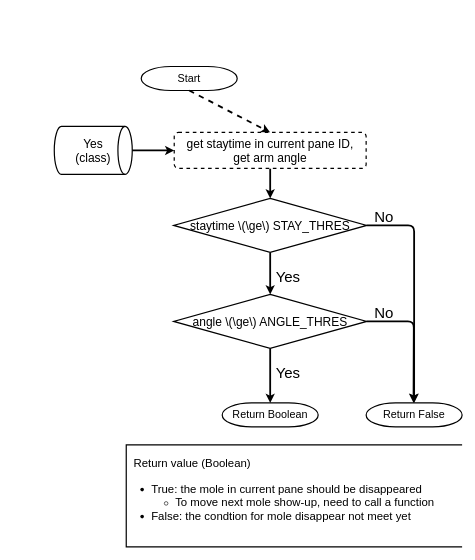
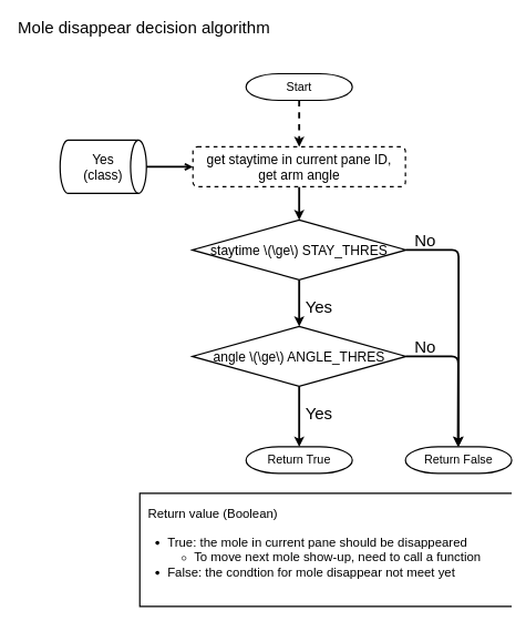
  <mxCell id="0" />
  <mxCell id="1" parent="0" />
- <mxCell id="2" value="Start" style="strokeWidth=2;html=1;shape=mxgraph.flowchart.terminator;whiteSpace=wrap;fontSize=18;" parent="1" vertex="1"><mxGeometry x="235" y="110" width="160" height="40" as="geometry" /></mxCell>
+ <mxCell id="2" value="Start" style="strokeWidth=2;html=1;shape=mxgraph.flowchart.terminator;whiteSpace=wrap;fontSize=18;" parent="1" vertex="1"><mxGeometry x="370" y="110" width="160" height="40" as="geometry" /></mxCell>
  <mxCell id="3" value="" style="endArrow=classic;html=1;fontSize=18;exitX=0.5;exitY=1;exitDx=0;exitDy=0;exitPerimeter=0;entryX=0.5;entryY=0;entryDx=0;entryDy=0;strokeWidth=3;dashed=1;" parent="1" source="2" target="6" edge="1"><mxGeometry width="50" height="50" relative="1" as="geometry"><mxPoint x="450" y="390" as="sourcePoint" /><mxPoint x="450" y="180" as="targetPoint" /></mxGeometry></mxCell>
+ <mxCell id="4" value="Mole disappear decision algorithm&amp;nbsp;" style="text;html=1;strokeColor=none;fillColor=none;align=center;verticalAlign=middle;whiteSpace=wrap;rounded=0;fontSize=25;" parent="1" vertex="1"><mxGeometry x="20" y="20" width="400" height="40" as="geometry" /></mxCell>
  <mxCell id="5" style="edgeStyle=none;html=1;exitX=0.5;exitY=1;exitDx=0;exitDy=0;entryX=0.5;entryY=0;entryDx=0;entryDy=0;entryPerimeter=0;fontSize=20;strokeWidth=3;" parent="1" source="6" target="11" edge="1"><mxGeometry relative="1" as="geometry" /></mxCell>
  <mxCell id="6" value="get staytime in current pane ID,&lt;br&gt;get arm angle" style="rounded=1;whiteSpace=wrap;html=1;absoluteArcSize=1;arcSize=14;strokeWidth=2;fontSize=20;align=center;dashed=1;" parent="1" vertex="1"><mxGeometry x="290" y="220" width="320" height="60" as="geometry" /></mxCell>
  <mxCell id="7" value="Yes&lt;br&gt;(class)" style="strokeWidth=2;html=1;shape=mxgraph.flowchart.direct_data;whiteSpace=wrap;fontSize=20;align=center;" parent="1" vertex="1"><mxGeometry x="90" y="210" width="130" height="80" as="geometry" /></mxCell>
- <mxCell id="8" value="" style="endArrow=classic;html=1;fontSize=20;exitX=1;exitY=0.5;exitDx=0;exitDy=0;exitPerimeter=0;entryX=0;entryY=0.5;entryDx=0;entryDy=0;strokeWidth=3;" parent="1" source="7" target="6" edge="1"><mxGeometry width="50" height="50" relative="1" as="geometry"><mxPoint x="450" y="400" as="sourcePoint" /><mxPoint x="500" y="350" as="targetPoint" /></mxGeometry></mxCell>
+ <mxCell id="8" value="" style="endArrow=open;html=1;fontSize=20;exitX=1;exitY=0.5;exitDx=0;exitDy=0;exitPerimeter=0;entryX=0;entryY=0.5;entryDx=0;entryDy=0;strokeWidth=3;" parent="1" source="7" target="6" edge="1"><mxGeometry width="50" height="50" relative="1" as="geometry"><mxPoint x="450" y="400" as="sourcePoint" /><mxPoint x="500" y="350" as="targetPoint" /></mxGeometry></mxCell>
  <mxCell id="9" style="edgeStyle=none;html=1;exitX=0.5;exitY=1;exitDx=0;exitDy=0;exitPerimeter=0;fontSize=20;entryX=0.5;entryY=0;entryDx=0;entryDy=0;entryPerimeter=0;strokeWidth=3;" parent="1" source="11" target="14" edge="1"><mxGeometry relative="1" as="geometry"><mxPoint x="450" y="500" as="targetPoint" /></mxGeometry></mxCell>
  <mxCell id="10" style="edgeStyle=orthogonalEdgeStyle;html=1;exitX=1;exitY=0.5;exitDx=0;exitDy=0;exitPerimeter=0;entryX=0.5;entryY=0;entryDx=0;entryDy=0;entryPerimeter=0;strokeWidth=3;" edge="1" parent="1" source="11" target="21"><mxGeometry relative="1" as="geometry" /></mxCell>
  <mxCell id="11" value="staytime \(\ge\) STAY_THRES" style="strokeWidth=2;html=1;shape=mxgraph.flowchart.decision;whiteSpace=wrap;fontSize=20;align=center;" parent="1" vertex="1"><mxGeometry x="289" y="330" width="322" height="90" as="geometry" /></mxCell>
  <mxCell id="12" style="edgeStyle=orthogonalEdgeStyle;html=1;exitX=0.5;exitY=1;exitDx=0;exitDy=0;exitPerimeter=0;fontSize=25;entryX=0.5;entryY=0;entryDx=0;entryDy=0;entryPerimeter=0;strokeWidth=3;" parent="1" source="14" target="15" edge="1"><mxGeometry relative="1" as="geometry"><mxPoint x="450" y="631" as="targetPoint" /></mxGeometry></mxCell>
  <mxCell id="13" style="edgeStyle=orthogonalEdgeStyle;html=1;exitX=1;exitY=0.5;exitDx=0;exitDy=0;exitPerimeter=0;strokeWidth=3;" edge="1" parent="1" source="14"><mxGeometry relative="1" as="geometry"><mxPoint x="689" y="671" as="targetPoint" /></mxGeometry></mxCell>
  <mxCell id="14" value="angle \(\ge\) ANGLE_THRES" style="strokeWidth=2;html=1;shape=mxgraph.flowchart.decision;whiteSpace=wrap;fontSize=20;align=center;" parent="1" vertex="1"><mxGeometry x="289" y="490" width="322" height="90" as="geometry" /></mxCell>
- <mxCell id="15" value="Return Boolean" style="strokeWidth=2;html=1;shape=mxgraph.flowchart.terminator;whiteSpace=wrap;fontSize=18;" parent="1" vertex="1"><mxGeometry x="370" y="671" width="160" height="40" as="geometry" /></mxCell>
+ <mxCell id="15" value="Return True" style="strokeWidth=2;html=1;shape=mxgraph.flowchart.terminator;whiteSpace=wrap;fontSize=18;" parent="1" vertex="1"><mxGeometry x="370" y="671" width="160" height="40" as="geometry" /></mxCell>
  <mxCell id="16" value="No" style="text;html=1;strokeColor=none;fillColor=none;align=center;verticalAlign=middle;whiteSpace=wrap;rounded=0;fontSize=25;" parent="1" vertex="1"><mxGeometry x="620" y="350" width="40" height="20" as="geometry" /></mxCell>
  <mxCell id="17" value="No" style="text;html=1;strokeColor=none;fillColor=none;align=center;verticalAlign=middle;whiteSpace=wrap;rounded=0;fontSize=25;" parent="1" vertex="1"><mxGeometry x="620" y="510" width="40" height="20" as="geometry" /></mxCell>
  <mxCell id="18" value="Yes" style="text;html=1;strokeColor=none;fillColor=none;align=center;verticalAlign=middle;whiteSpace=wrap;rounded=0;fontSize=25;" parent="1" vertex="1"><mxGeometry x="460" y="450" width="40" height="20" as="geometry" /></mxCell>
  <mxCell id="19" value="Yes" style="text;html=1;strokeColor=none;fillColor=none;align=center;verticalAlign=middle;whiteSpace=wrap;rounded=0;fontSize=25;" parent="1" vertex="1"><mxGeometry x="460" y="610" width="40" height="20" as="geometry" /></mxCell>
  <mxCell id="20" value="&amp;nbsp; Return value (Boolean)&amp;nbsp;&lt;br style=&quot;font-size: 19px;&quot;&gt;&lt;ul style=&quot;font-size: 19px;&quot;&gt;&lt;li style=&quot;font-size: 19px;&quot;&gt;&lt;span style=&quot;font-size: 19px;&quot;&gt;True: the mole in current pane should be disappeared&lt;/span&gt;&lt;br style=&quot;font-size: 19px;&quot;&gt;&lt;/li&gt;&lt;ul style=&quot;font-size: 19px;&quot;&gt;&lt;li style=&quot;font-size: 19px;&quot;&gt;&lt;span style=&quot;font-size: 19px;&quot;&gt;To move next mole show-up, need to call a function&lt;/span&gt;&lt;/li&gt;&lt;/ul&gt;&lt;li style=&quot;font-size: 19px;&quot;&gt;False: the condtion for mole disappear not meet yet&lt;/li&gt;&lt;/ul&gt;" style="strokeWidth=2;html=1;shape=mxgraph.flowchart.annotation_1;align=left;pointerEvents=1;fontSize=19;" vertex="1" parent="1"><mxGeometry x="210" y="741" width="560" height="170" as="geometry" /></mxCell>
  <mxCell id="21" value="Return False" style="strokeWidth=2;html=1;shape=mxgraph.flowchart.terminator;whiteSpace=wrap;fontSize=18;" vertex="1" parent="1"><mxGeometry x="610" y="671" width="160" height="40" as="geometry" /></mxCell>
